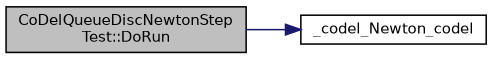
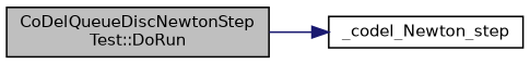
  digraph {
    rankdir=LR
    node [color=black fontname=Helvetica fontsize=10 shape=record style=filled]
    n1 [fillcolor=grey75 fontcolor=black height=0.2 label="CoDelQueueDiscNewtonStep\lTest::DoRun" width=0.4]
-   n2 [fillcolor=white height=0.2 label=_codel_Newton_codel width=0.4]
+   n2 [fillcolor=white height=0.2 label=_codel_Newton_step width=0.4]
    n1 -> n2 [color=midnightblue fontname=Helvetica fontsize=10 labelfontname=Helvetica labelfontsize=10 style=solid]
  }
